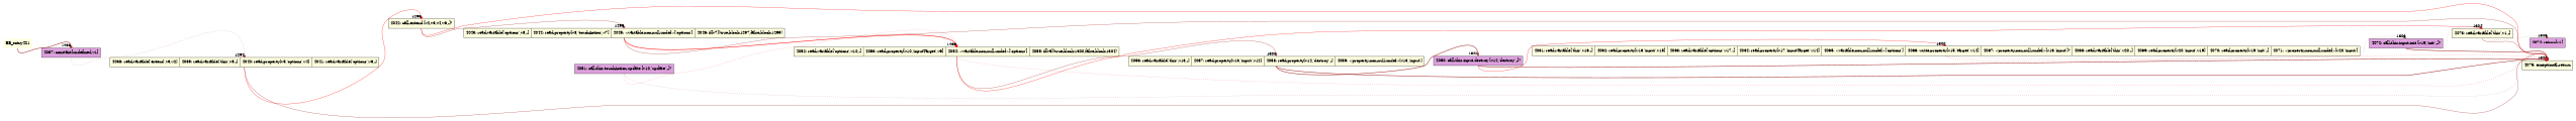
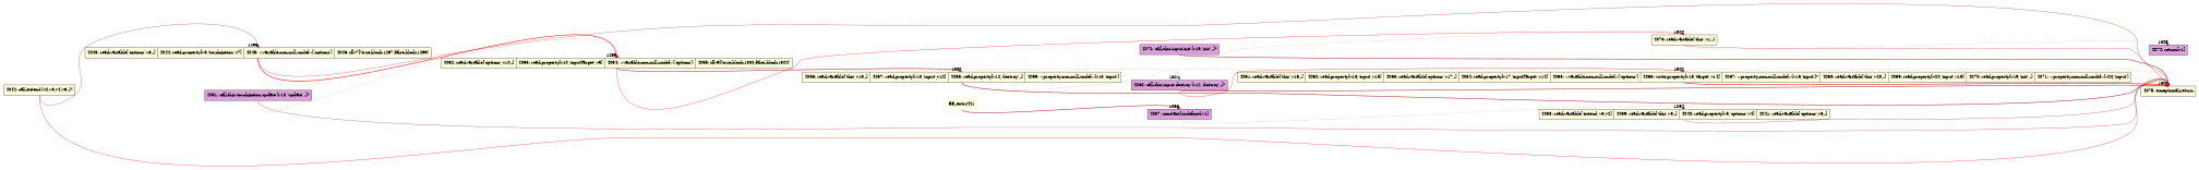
  digraph {
    rankdir=LR
    node [fillcolor=lightyellow shape=record style=filled]
    edge [arrowhead=normal color=brown headport=n style=solid tailport=s]
    n1 [label=BB_entry421 shape=none]
    n2 [fillcolor=plum label="{4037: constant[undefined,v1]}"]
    n3 [label="{4038: read-variable['extend',v3,v2]|4039: read-variable['this',v5,-]|4040: read-property[v5,'options',v4]|4041: read-variable['options',v6,-]}"]
    n4 [label="{4042: call-extend [v2,v3,v4,v6,-]*}"]
    n5 [label="{4075: exceptional-return}"]
    n6 [label="{4043: read-variable['options',v8,-]|4044: read-property[v8,'touchAction',v7]|4045: \<variable-non-null-undef\>['options']|4046: if[v7](true-block:1297,false-block:1299)}"]
    n7 [label="{4052: read-variable['options',v10,-]|4053: read-property[v10,'inputTarget',v9]|4054: \<variable-non-null-undef\>['options']|4055: if[v9](true-block:1300,false-block:1304)}"]
    n8 [label="{4056: read-variable['this',v13,-]|4057: read-property[v13,'input',v12]|4058: read-property[v12,'destroy',-]|4059: \<property-non-null-undef\>[v13,'input']}"]
    n9 [label="{4073: read-variable['this',v1,-]}"]
    n10 [fillcolor=plum label="{4051: call-this.touchAction.update [v10,'update',-]*}"]
    n11 [fillcolor=plum label="{4060: call-this.input.destroy [v12,'destroy',-]*}"]
    n12 [fillcolor=plum label="{4074: return[v1]}"]
    n13 [label="{4061: read-variable['this',v16,-]|4062: read-property[v16,'input',v15]|4063: read-variable['options',v17,-]|4064: read-property[v17,'inputTarget',v14]|4065: \<variable-non-null-undef\>['options']|4066: write-property[v15,'target',v14]|4067: \<property-non-null-undef\>[v16,'input']*|4068: read-variable['this',v20,-]|4069: read-property[v20,'input',v19]|4070: read-property[v19,'init',-]|4071: \<property-non-null-undef\>[v20,'input']}"]
    n14 [fillcolor=plum label="{4072: call-this.input.init [v19,'init',-]*}"]
    n1 -> n2 [arrowhead=dot headlabel="    1293" style=bold]
    n2 -> n3 [arrowhead=dot headlabel="      1294" style=dotted]
-   n3 -> n4 [arrowhead=dot color=red headlabel="      1295"]
    n3 -> n5 [arrowhead=dot headlabel="      1306"]
    n4 -> n5 [color=red]
    n4 -> n6 [arrowhead=dot headlabel="      1296"]
    n6 -> n5
    n6 -> n7 [arrowhead=dot color=red headlabel="      1299" style=bold]
    n7 -> n5 [color=red style=dotted]
-   n7 -> n8 [headlabel="      1300"]
+   n7 -> n8 [headlabel="      1300" style=bold]
    n7 -> n9 [color=red headlabel="      1304"]
    n8 -> n5 [style=bold]
-   n8 -> n11 [headlabel="      1301" style=bold]
+   n8 -> n11 [headlabel="      1301" style=dotted]
    n9 -> n5
    n9 -> n12 [arrowhead=dot headlabel="      1305" style=dotted]
-   n10 -> n5 [arrowhead=dot style=dotted]
+   n10 -> n5 [arrowhead=dot]
    n10 -> n7 [arrowhead=dot color=red style=dotted]
    n11 -> n5 [arrowhead=dot style=bold]
    n11 -> n13 [color=red headlabel="      1302"]
-   n13 -> n5 [color=red style=dotted]
-   n13 -> n14 [headlabel="      1303" style=dotted]
+   n13 -> n5 [color=red style=bold]
    n14 -> n5 [arrowhead=dot style=bold]
    n14 -> n9 [style=dotted]
  }
